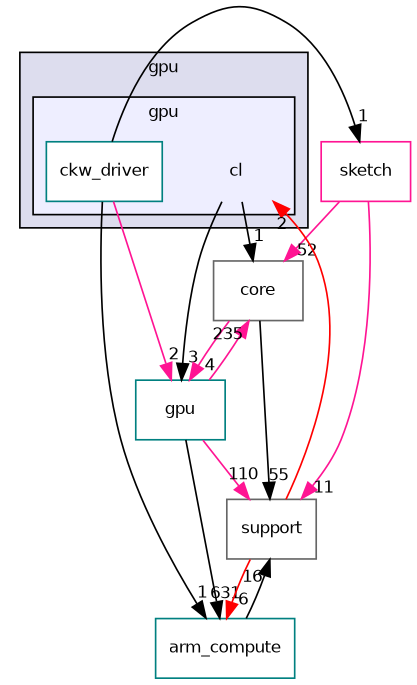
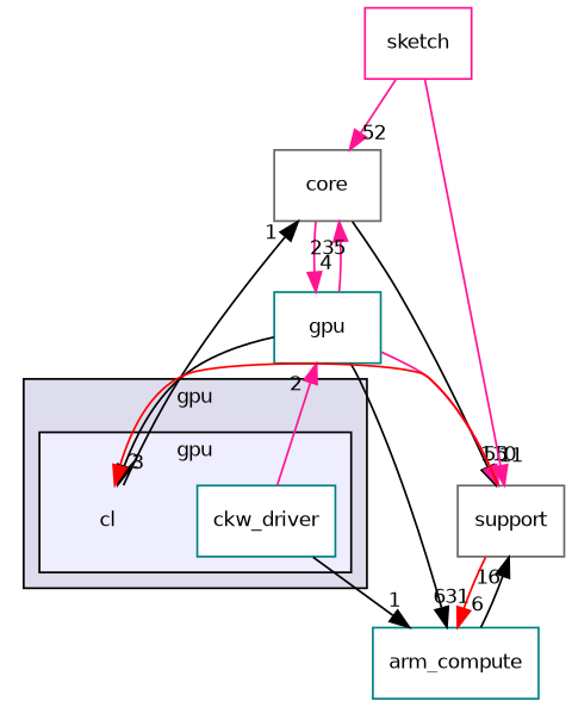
  digraph {
    compound=true
    node [color=teal fontname=Helvetica fontsize=10 shape=box fillcolor=white style=filled]
    edge [color=black headlabel=1 labeldistance=1.5 labelfontname=Helvetica labelfontsize=10]
    n1 [color=deeppink label=cl shape=plaintext fillcolor="" style=""]
    n2 [label=ckw_driver]
    n3 [color=gray40 label=core]
    n4 [label=gpu]
    n5 [label=arm_compute]
    n6 [color=deeppink label=sketch]
    n7 [color=gray40 label=support fillcolor="" style=""]
    subgraph cluster_1 {
      bgcolor="#ddddee"
      fontname=Helvetica
      fontsize=10
      label=gpu
      pencolor=black
      subgraph cluster_2 {
        bgcolor="#eeeeff"
        fontname=Helvetica
        fontsize=10
        label=gpu
        pencolor=black
        n1
        n2
      }
    }
    n1 -> n3
-   n1 -> n4 [headlabel=3]
+   n4 -> n1 [headlabel=3]
    n2 -> n4 [color=deeppink headlabel=2]
    n2 -> n5
-   n2 -> n6
    n3 -> n4 [color=deeppink headlabel=4]
    n3 -> n7 [headlabel=55]
    n4 -> n3 [color=deeppink headlabel=235]
    n4 -> n5 [headlabel=631]
    n4 -> n7 [color=deeppink headlabel=110]
    n5 -> n7 [headlabel=16]
    n6 -> n3 [color=deeppink headlabel=52]
    n6 -> n7 [color=deeppink headlabel=11]
    n7 -> n1 [color=red headlabel=2]
    n7 -> n5 [color=red headlabel=6]
  }
